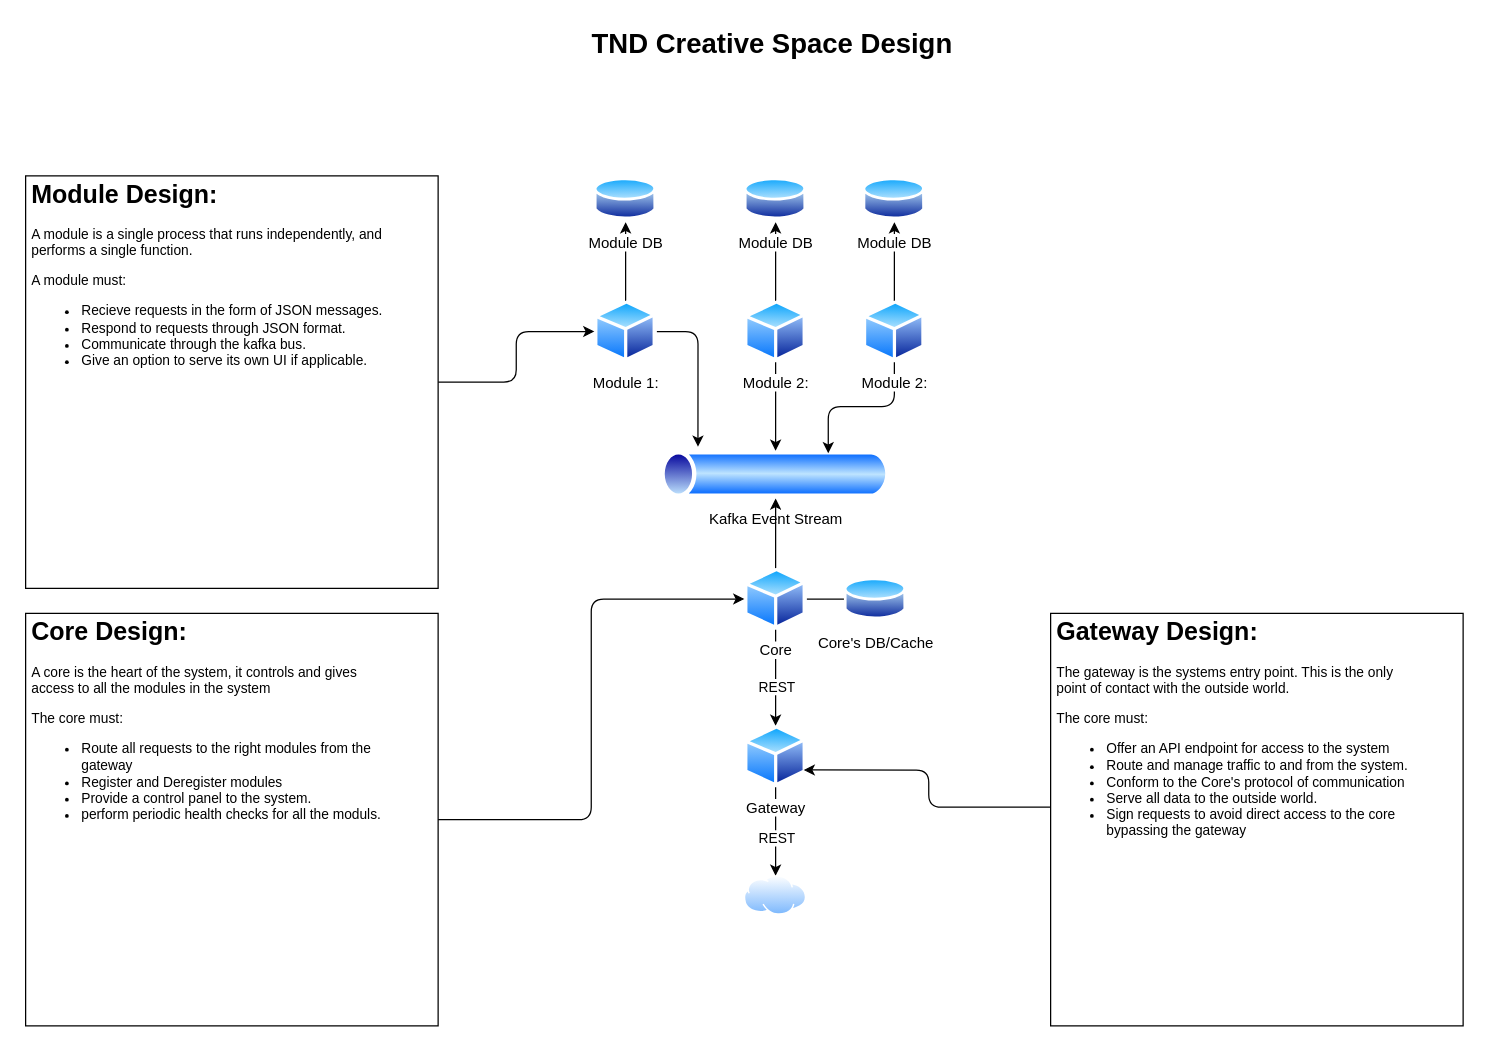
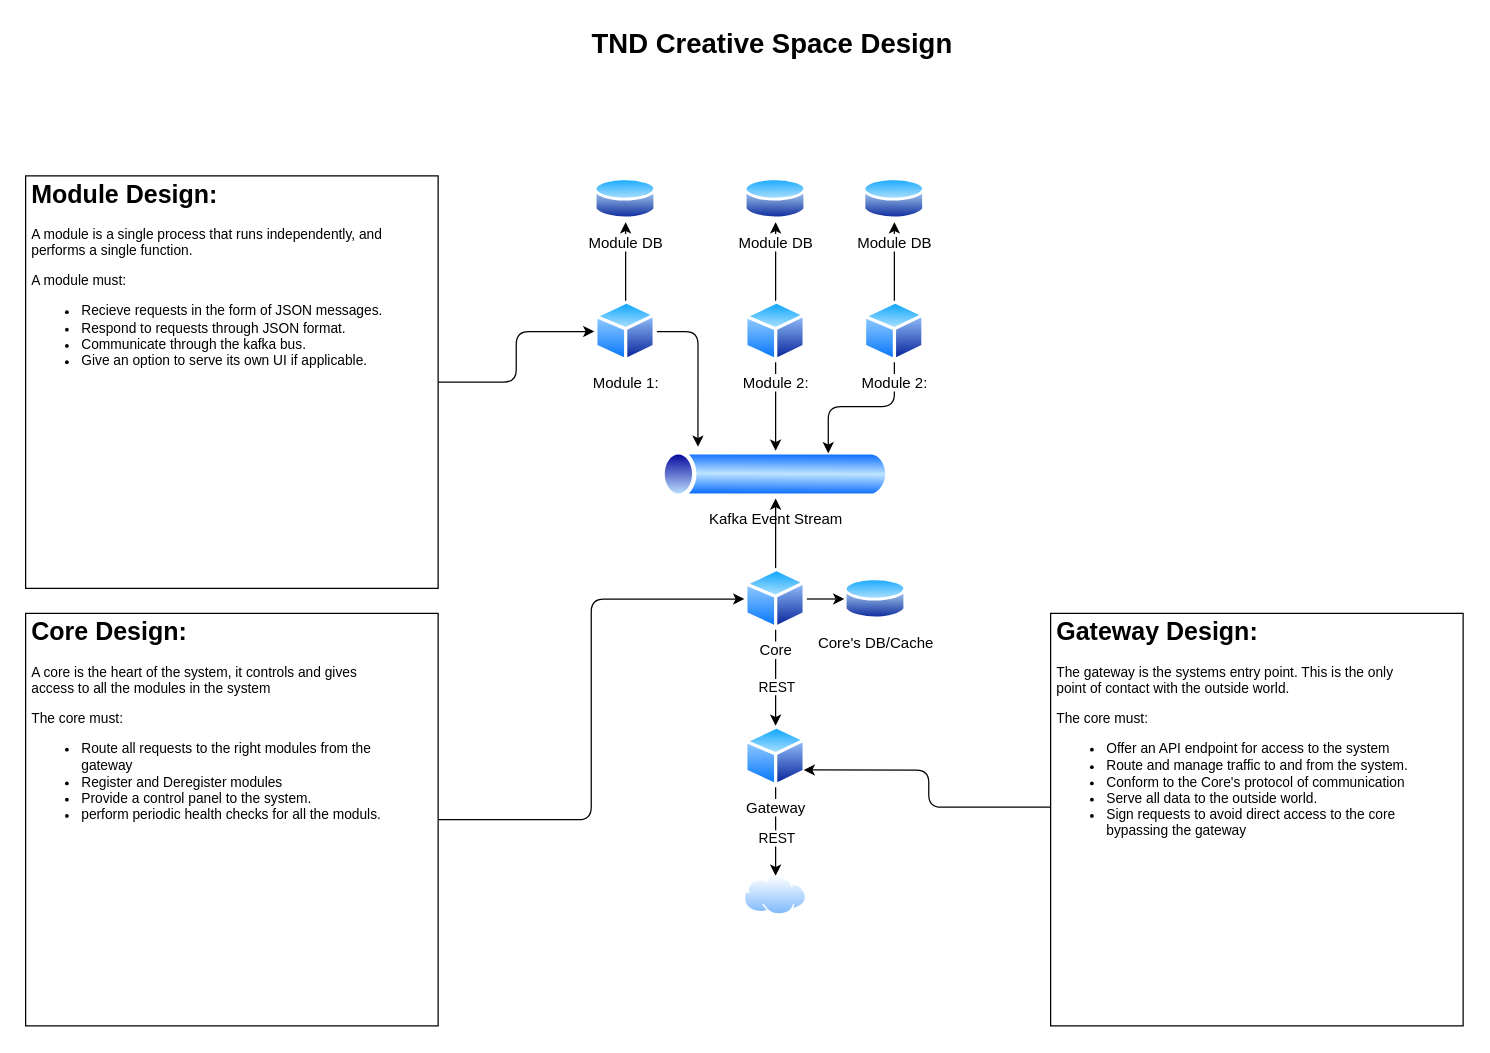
  <mxCell id="0" />
  <mxCell id="1" parent="0" />
  <mxCell id="2" value="Kafka Event Stream" style="aspect=fixed;perimeter=ellipsePerimeter;html=1;align=center;shadow=0;dashed=0;spacingTop=3;image;image=img/lib/active_directory/tunnel.svg;" parent="1" vertex="1"><mxGeometry x="525" y="360" width="190" height="38" as="geometry" /></mxCell>
  <mxCell id="3" style="edgeStyle=orthogonalEdgeStyle;html=1;exitX=1;exitY=0.5;exitDx=0;exitDy=0;entryX=0.173;entryY=-0.088;entryDx=0;entryDy=0;entryPerimeter=0;" parent="1" source="5" target="2" edge="1"><mxGeometry relative="1" as="geometry" /></mxCell>
  <mxCell id="4" value="" style="edgeStyle=orthogonalEdgeStyle;html=1;" parent="1" source="5" target="6" edge="1"><mxGeometry relative="1" as="geometry" /></mxCell>
  <mxCell id="5" value="Module 1:" style="aspect=fixed;perimeter=ellipsePerimeter;html=1;align=center;shadow=0;dashed=0;spacingTop=3;image;image=img/lib/active_directory/generic_node.svg;" parent="1" vertex="1"><mxGeometry x="475" y="240" width="50" height="49" as="geometry" /></mxCell>
  <mxCell id="6" value="Module DB" style="aspect=fixed;perimeter=ellipsePerimeter;html=1;align=center;shadow=0;dashed=0;spacingTop=3;image;image=img/lib/active_directory/database.svg;" parent="1" vertex="1"><mxGeometry x="475" y="140" width="50" height="37" as="geometry" /></mxCell>
  <mxCell id="7" value="" style="edgeStyle=orthogonalEdgeStyle;html=1;" parent="1" source="9" target="2" edge="1"><mxGeometry relative="1" as="geometry" /></mxCell>
  <mxCell id="8" value="" style="edgeStyle=orthogonalEdgeStyle;html=1;" parent="1" source="9" target="10" edge="1"><mxGeometry relative="1" as="geometry" /></mxCell>
  <mxCell id="9" value="Module 2:" style="aspect=fixed;perimeter=ellipsePerimeter;html=1;align=center;shadow=0;dashed=0;spacingTop=3;image;image=img/lib/active_directory/generic_node.svg;" parent="1" vertex="1"><mxGeometry x="595" y="240" width="50" height="49" as="geometry" /></mxCell>
  <mxCell id="10" value="Module DB" style="aspect=fixed;perimeter=ellipsePerimeter;html=1;align=center;shadow=0;dashed=0;spacingTop=3;image;image=img/lib/active_directory/database.svg;" parent="1" vertex="1"><mxGeometry x="595" y="140" width="50" height="37" as="geometry" /></mxCell>
  <mxCell id="11" value="" style="edgeStyle=orthogonalEdgeStyle;html=1;" parent="1" source="13" target="14" edge="1"><mxGeometry relative="1" as="geometry" /></mxCell>
  <mxCell id="12" style="edgeStyle=orthogonalEdgeStyle;html=1;entryX=0.75;entryY=0;entryDx=0;entryDy=0;" parent="1" source="13" target="2" edge="1"><mxGeometry relative="1" as="geometry" /></mxCell>
  <mxCell id="13" value="Module 2:" style="aspect=fixed;perimeter=ellipsePerimeter;html=1;align=center;shadow=0;dashed=0;spacingTop=3;image;image=img/lib/active_directory/generic_node.svg;" parent="1" vertex="1"><mxGeometry x="690" y="240" width="50" height="49" as="geometry" /></mxCell>
  <mxCell id="14" value="Module DB" style="aspect=fixed;perimeter=ellipsePerimeter;html=1;align=center;shadow=0;dashed=0;spacingTop=3;image;image=img/lib/active_directory/database.svg;" parent="1" vertex="1"><mxGeometry x="690" y="140" width="50" height="37" as="geometry" /></mxCell>
  <mxCell id="15" value="" style="edgeStyle=orthogonalEdgeStyle;html=1;" parent="1" source="19" target="2" edge="1"><mxGeometry relative="1" as="geometry" /></mxCell>
- <mxCell id="16" value="" style="edgeStyle=orthogonalEdgeStyle;html=1;endArrow=none;" parent="1" source="19" target="20" edge="1"><mxGeometry relative="1" as="geometry" /></mxCell>
+ <mxCell id="16" value="" style="edgeStyle=orthogonalEdgeStyle;html=1;" parent="1" source="19" target="20" edge="1"><mxGeometry relative="1" as="geometry" /></mxCell>
  <mxCell id="17" value="" style="edgeStyle=orthogonalEdgeStyle;html=1;" parent="1" source="19" target="23" edge="1"><mxGeometry relative="1" as="geometry" /></mxCell>
  <mxCell id="18" value="REST" style="edgeLabel;html=1;align=center;verticalAlign=middle;resizable=0;points=[];" parent="17" vertex="1" connectable="0"><mxGeometry x="0.301" relative="1" as="geometry"><mxPoint y="-5" as="offset" /></mxGeometry></mxCell>
  <mxCell id="19" value="Core" style="aspect=fixed;perimeter=ellipsePerimeter;html=1;align=center;shadow=0;dashed=0;spacingTop=3;image;image=img/lib/active_directory/generic_node.svg;" parent="1" vertex="1"><mxGeometry x="595" y="454" width="50" height="49" as="geometry" /></mxCell>
  <mxCell id="20" value="Core's DB/Cache" style="aspect=fixed;perimeter=ellipsePerimeter;html=1;align=center;shadow=0;dashed=0;spacingTop=3;image;image=img/lib/active_directory/database.svg;" parent="1" vertex="1"><mxGeometry x="675" y="460" width="50" height="37" as="geometry" /></mxCell>
  <mxCell id="21" value="" style="edgeStyle=orthogonalEdgeStyle;html=1;" parent="1" source="23" target="24" edge="1"><mxGeometry relative="1" as="geometry" /></mxCell>
  <mxCell id="22" value="REST" style="edgeLabel;html=1;align=center;verticalAlign=middle;resizable=0;points=[];" parent="21" vertex="1" connectable="0"><mxGeometry x="0.122" relative="1" as="geometry"><mxPoint as="offset" /></mxGeometry></mxCell>
  <mxCell id="23" value="Gateway" style="aspect=fixed;perimeter=ellipsePerimeter;html=1;align=center;shadow=0;dashed=0;spacingTop=3;image;image=img/lib/active_directory/generic_node.svg;" parent="1" vertex="1"><mxGeometry x="595" y="580" width="50" height="49" as="geometry" /></mxCell>
  <mxCell id="24" value="" style="aspect=fixed;perimeter=ellipsePerimeter;html=1;align=center;shadow=0;dashed=0;spacingTop=3;image;image=img/lib/active_directory/internet_cloud.svg;" parent="1" vertex="1"><mxGeometry x="595" y="700" width="50" height="31.5" as="geometry" /></mxCell>
  <mxCell id="25" value="&lt;font style=&quot;font-size: 22px&quot;&gt;&lt;b&gt;TND Creative Space Design&lt;/b&gt;&lt;/font&gt;" style="text;html=1;strokeColor=none;fillColor=none;align=center;verticalAlign=middle;whiteSpace=wrap;rounded=0;" parent="1" vertex="1"><mxGeometry x="470" y="20" width="295" height="30" as="geometry" /></mxCell>
  <mxCell id="26" style="edgeStyle=orthogonalEdgeStyle;html=1;fontSize=22;" parent="1" source="28" target="5" edge="1"><mxGeometry relative="1" as="geometry" /></mxCell>
  <mxCell id="27" value="" style="group" parent="1" vertex="1" connectable="0"><mxGeometry x="20" y="140" width="330" height="330" as="geometry" /></mxCell>
  <mxCell id="28" value="" style="whiteSpace=wrap;html=1;aspect=fixed;fontSize=22;" parent="27" vertex="1"><mxGeometry width="330" height="330" as="geometry" /></mxCell>
  <mxCell id="29" value="&lt;h1 style=&quot;font-size: 20px&quot;&gt;Module Design:&lt;/h1&gt;&lt;p style=&quot;font-size: 11px&quot;&gt;A module is a single process that runs independently, and performs a single function.&lt;/p&gt;&lt;p style=&quot;font-size: 11px&quot;&gt;A module must:&lt;/p&gt;&lt;p style=&quot;font-size: 11px&quot;&gt;&lt;/p&gt;&lt;ul style=&quot;font-size: 11px&quot;&gt;&lt;li&gt;Recieve requests in the form of JSON messages.&lt;/li&gt;&lt;li&gt;Respond to requests through JSON format.&lt;/li&gt;&lt;li&gt;Communicate through the kafka bus.&lt;/li&gt;&lt;li&gt;Give an option to serve its own UI if applicable.&lt;/li&gt;&lt;/ul&gt;&lt;p&gt;&lt;/p&gt;" style="text;html=1;strokeColor=none;fillColor=none;spacing=5;spacingTop=-20;whiteSpace=wrap;overflow=hidden;rounded=0;fontSize=22;" parent="27" vertex="1"><mxGeometry width="300" height="310" as="geometry" /></mxCell>
  <mxCell id="30" value="" style="group" parent="1" vertex="1" connectable="0"><mxGeometry x="20" y="490" width="330" height="330" as="geometry" /></mxCell>
  <mxCell id="31" value="" style="whiteSpace=wrap;html=1;aspect=fixed;fontSize=22;" parent="30" vertex="1"><mxGeometry width="330" height="330" as="geometry" /></mxCell>
  <mxCell id="32" value="&lt;h1 style=&quot;font-size: 20px&quot;&gt;Core Design:&lt;/h1&gt;&lt;p style=&quot;font-size: 11px&quot;&gt;A core is the heart of the system, it controls and gives access to all the modules in the system&lt;/p&gt;&lt;p style=&quot;font-size: 11px&quot;&gt;The core must:&lt;/p&gt;&lt;p style=&quot;font-size: 11px&quot;&gt;&lt;/p&gt;&lt;ul style=&quot;font-size: 11px&quot;&gt;&lt;li&gt;Route all requests to the right modules from the gateway&lt;/li&gt;&lt;li&gt;Register and Deregister modules&lt;/li&gt;&lt;li&gt;Provide a control panel to the system.&lt;/li&gt;&lt;li&gt;perform periodic health checks for all the moduls.&lt;/li&gt;&lt;/ul&gt;&lt;p&gt;&lt;/p&gt;&lt;p&gt;&lt;/p&gt;" style="text;html=1;strokeColor=none;fillColor=none;spacing=5;spacingTop=-20;whiteSpace=wrap;overflow=hidden;rounded=0;fontSize=22;" parent="30" vertex="1"><mxGeometry width="300" height="310" as="geometry" /></mxCell>
  <mxCell id="33" style="edgeStyle=orthogonalEdgeStyle;html=1;entryX=0;entryY=0.5;entryDx=0;entryDy=0;fontSize=11;" parent="1" source="31" target="19" edge="1"><mxGeometry relative="1" as="geometry" /></mxCell>
  <mxCell id="34" value="" style="group" vertex="1" connectable="0" parent="1"><mxGeometry x="840" y="490" width="330" height="330" as="geometry" /></mxCell>
  <mxCell id="35" value="" style="whiteSpace=wrap;html=1;aspect=fixed;fontSize=22;" vertex="1" parent="34"><mxGeometry width="330" height="330" as="geometry" /></mxCell>
  <mxCell id="36" value="&lt;h1 style=&quot;font-size: 20px&quot;&gt;Gateway Design:&lt;/h1&gt;&lt;p style=&quot;font-size: 11px&quot;&gt;The gateway is the systems entry point. This is the only point of contact with the outside world.&lt;/p&gt;&lt;p style=&quot;font-size: 11px&quot;&gt;The core must:&lt;/p&gt;&lt;p style=&quot;font-size: 11px&quot;&gt;&lt;/p&gt;&lt;ul style=&quot;font-size: 11px&quot;&gt;&lt;li&gt;Offer an API endpoint for access to the system&lt;/li&gt;&lt;li&gt;Route and manage traffic to and from the system.&lt;/li&gt;&lt;li&gt;Conform to the Core's protocol of communication&lt;/li&gt;&lt;li&gt;Serve all data to the outside world.&lt;/li&gt;&lt;li&gt;Sign requests to avoid direct access to the core bypassing the gateway&lt;/li&gt;&lt;/ul&gt;&lt;p&gt;&lt;/p&gt;&lt;p&gt;&lt;/p&gt;&lt;p&gt;&lt;/p&gt;" style="text;html=1;strokeColor=none;fillColor=none;spacing=5;spacingTop=-20;whiteSpace=wrap;overflow=hidden;rounded=0;fontSize=22;" vertex="1" parent="34"><mxGeometry width="300" height="310" as="geometry" /></mxCell>
  <mxCell id="37" style="edgeStyle=orthogonalEdgeStyle;html=1;entryX=1;entryY=0.75;entryDx=0;entryDy=0;fontSize=11;" edge="1" parent="1" source="36" target="23"><mxGeometry relative="1" as="geometry" /></mxCell>
